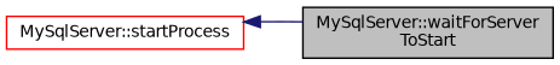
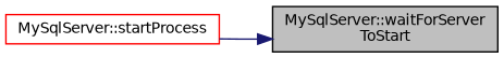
  digraph {
    rankdir=RL
    node [fontname=Helvetica fontsize=10 shape=record style=filled]
    n1 [color=black fillcolor=grey75 fontcolor=black height=0.2 label="MySqlServer::waitForServer\lToStart" width=0.4]
    n2 [color=red fillcolor=white height=0.2 label="MySqlServer::startProcess" width=0.4]
-   n2 -> n1 [color=midnightblue dir=back fontname=Helvetica fontsize=10 labelfontname=Helvetica labelfontsize=10 style=solid]
+   n1 -> n2 [color=midnightblue dir=back fontname=Helvetica fontsize=10 labelfontname=Helvetica labelfontsize=10 style=solid]
  }
